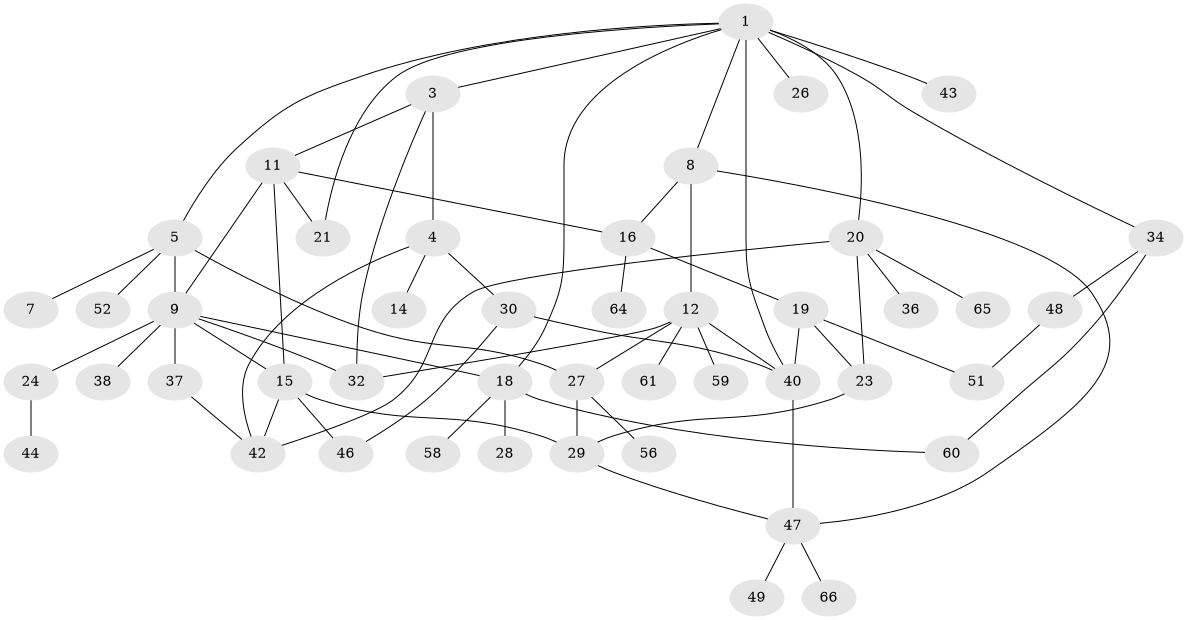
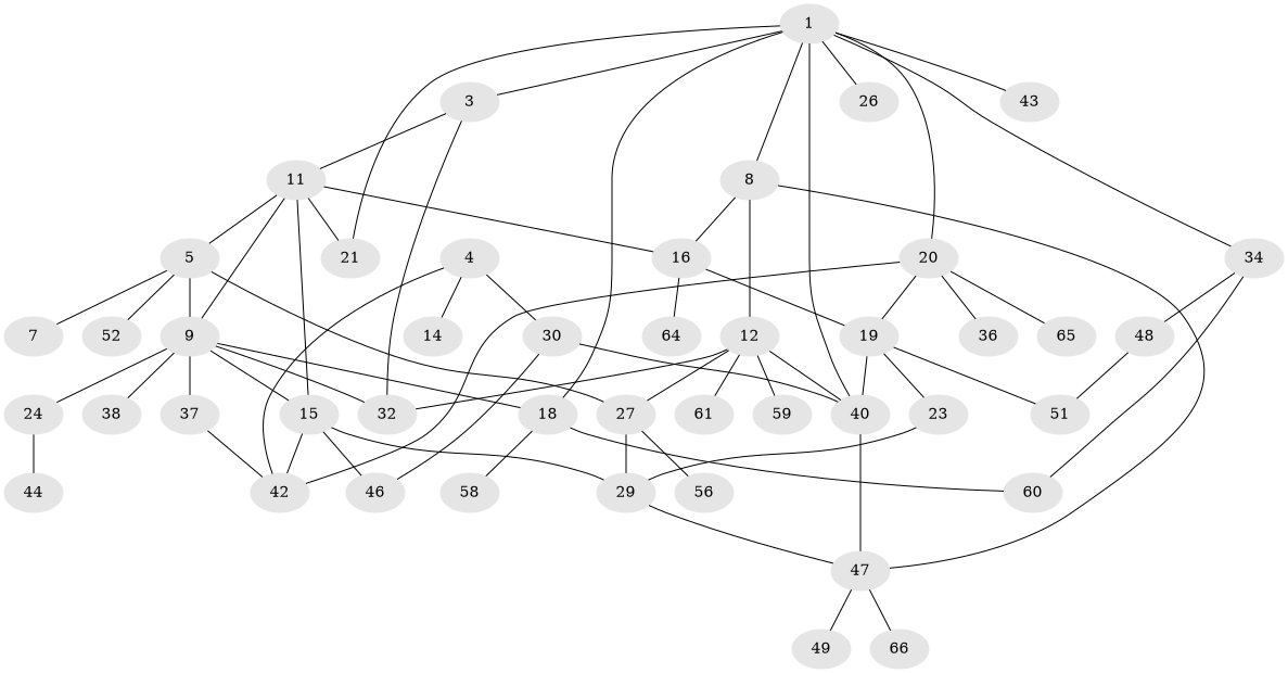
  graph {
    node [color=gray90 style=filled]
    1 [super="+2"]
    3 [super="+6"]
    5
    8 [super="+10"]
    18 [super="+25"]
    20 [super="+62"]
    21
    26
    34
    40 [super="+57"]
    43
    4 [super="+41"]
    11 [super="+22"]
    32
    7
    9 [super="+13"]
    27 [super="+67"]
    n18 [label=52]
    12 [super="+52"]
    16 [super="+17"]
    47 [super="+55"]
-   28
    58
    60
    42 [super="+54"]
    23 [super="+33"]
    36
    65
    48
    14 [super="+31"]
    30 [super="+35"]
    15 [super="+53"]
    46
    24 [super="+37"]
    38
    n36 [label=37]
    29 [super="+45"]
    56
    59
    61
    19 [super="+63"]
    64
    49
    66
    44
    51 [super="+68"]
    1 -- 3
-   1 -- 5
+   11 -- 5
    1 -- 8
    1 -- 18
    1 -- 20
    1 -- 21
    1 -- 26
    1 -- 34
    1 -- 40 [weight=2]
    1 -- 43
-   3 -- 4 [weight=2]
    3 -- 11
    3 -- 32
    5 -- 7
    5 -- 9
    5 -- 27
    5 -- n18
    8 -- 12
    8 -- 16
    8 -- 47
-   18 -- 28
    18 -- 58
    18 -- 60
    20 -- 42
-   20 -- 23
+   20 -- 19
    20 -- 36
    20 -- 65
    34 -- 60
    34 -- 48
    40 -- 47
    4 -- 42
    4 -- 14
    4 -- 30
    11 -- 21
    11 -- 16
    11 -- 15
    9 -- 18
    9 -- 11
    9 -- 32
    9 -- 15
    9 -- 24
    9 -- 38
    9 -- n36
    27 -- 29
    27 -- 56
    12 -- 40
    12 -- 32
    12 -- 27
    12 -- 59
    12 -- 61
    16 -- 19
    16 -- 64
    47 -- 49
    47 -- 66
    23 -- 29
    48 -- 51
    30 -- 40
    30 -- 46
    15 -- 42
    15 -- 46
    15 -- 29
    24 -- 44
    n36 -- 42
    29 -- 47
    19 -- 40
    19 -- 23
    19 -- 51
  }
